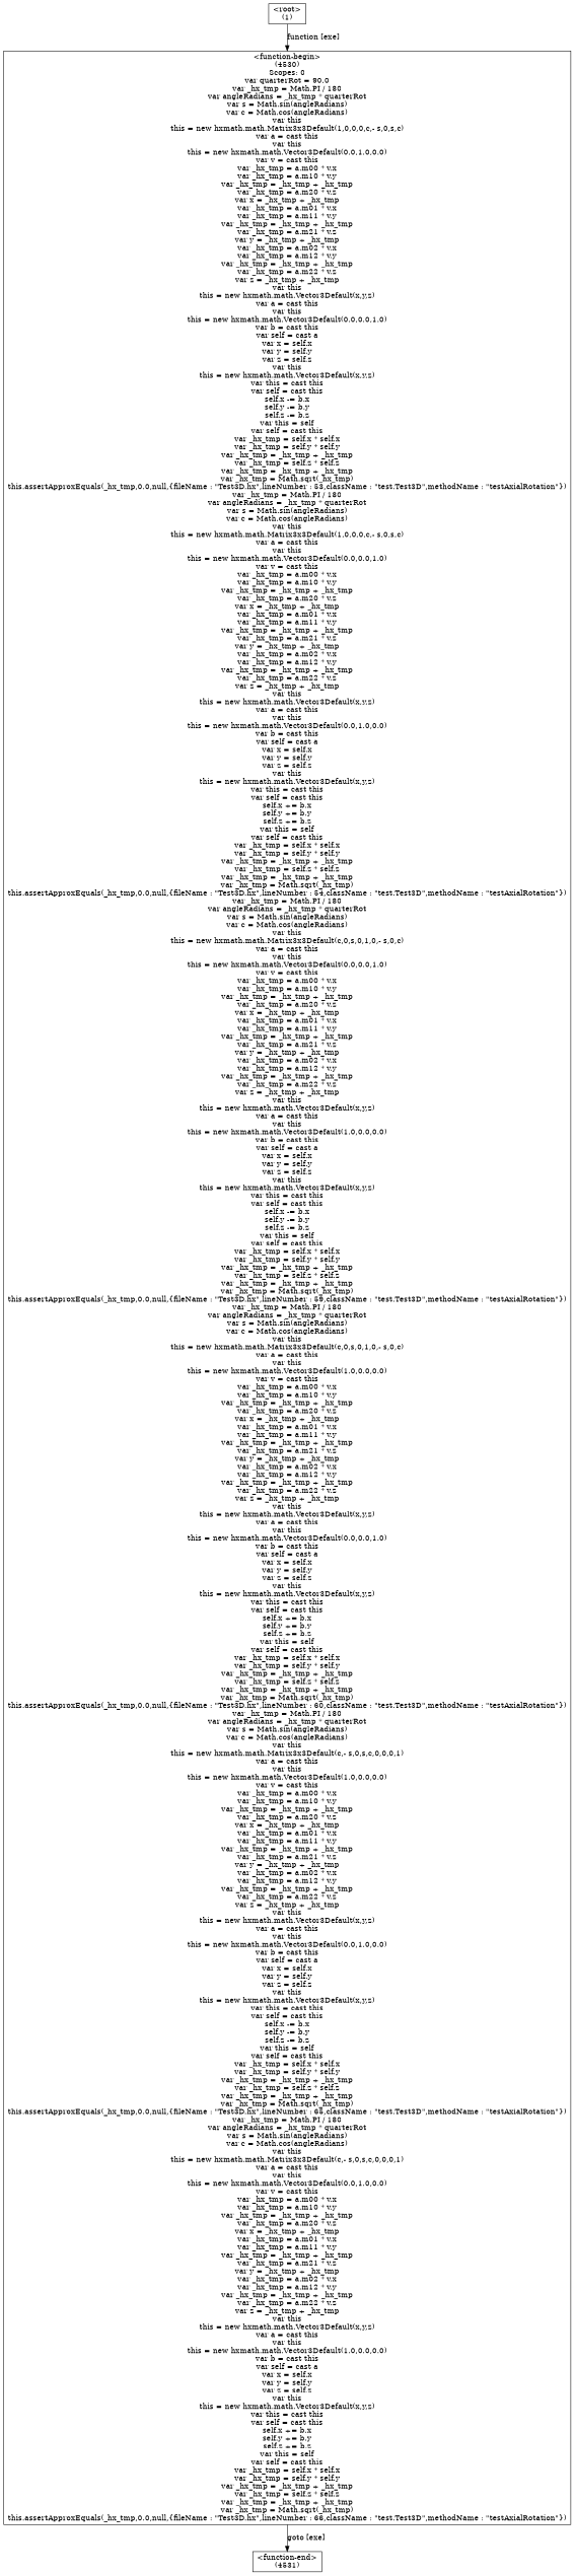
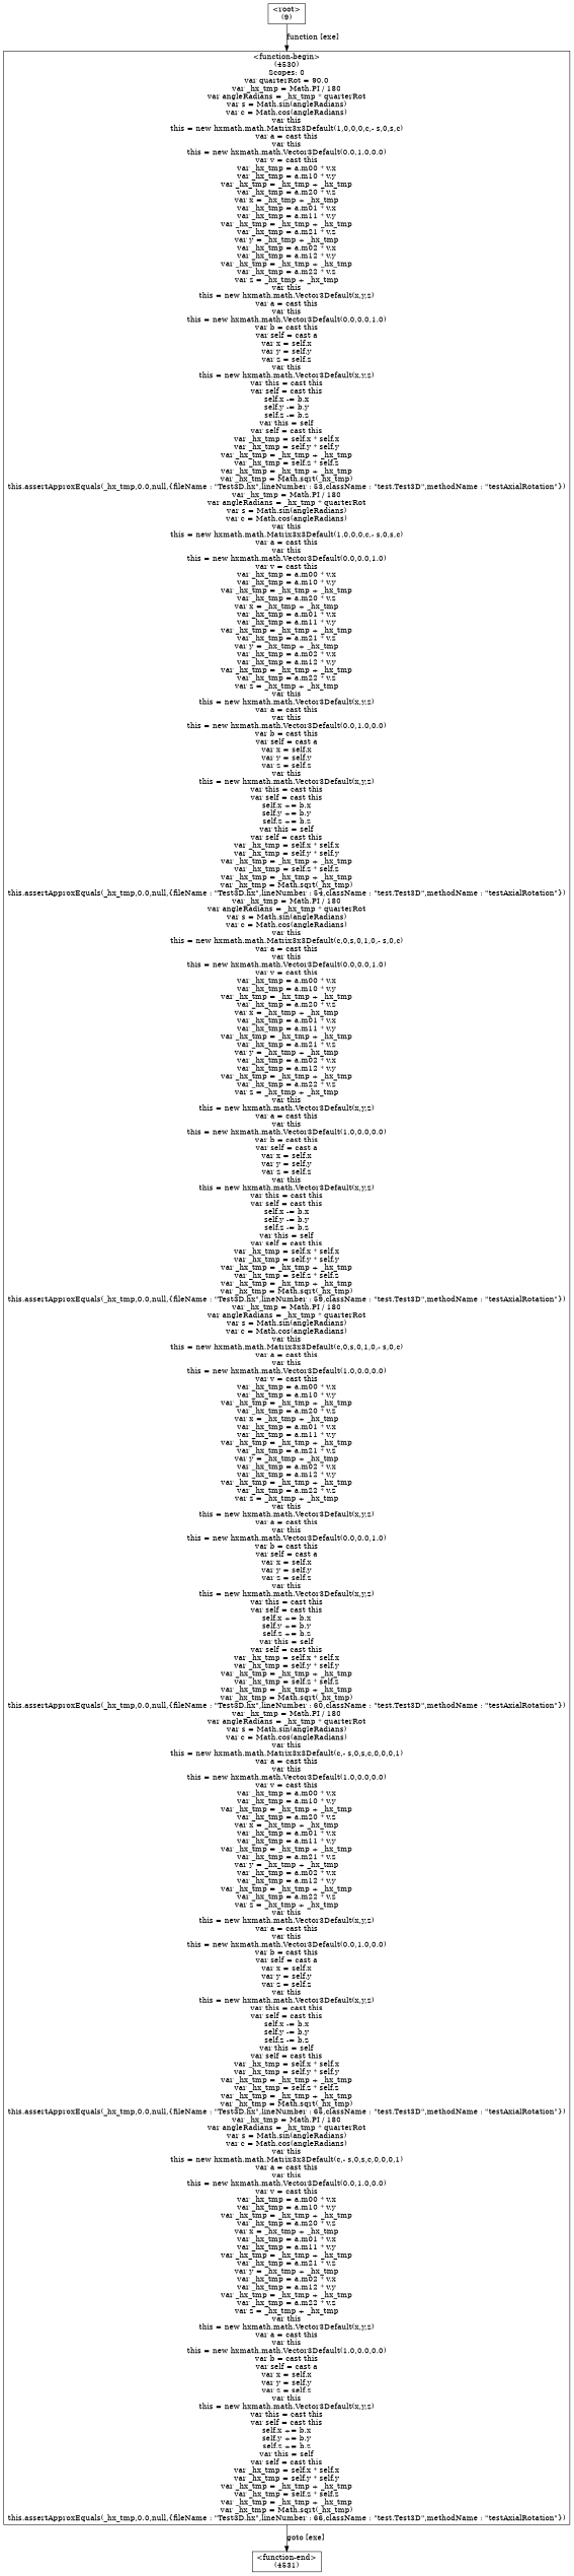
  digraph {
    node [shape=box]
    n1 [label="<function-end>\n(4531)"]
    n2 [label="<function-begin>\n(4530)\nScopes: 0\nvar quarterRot = 90.0\nvar _hx_tmp = Math.PI / 180\nvar angleRadians = _hx_tmp * quarterRot\nvar s = Math.sin(angleRadians)\nvar c = Math.cos(angleRadians)\nvar this\nthis = new hxmath.math.Matrix3x3Default(1,0,0,0,c,- s,0,s,c)\nvar a = cast this\nvar this\nthis = new hxmath.math.Vector3Default(0.0,1.0,0.0)\nvar v = cast this\nvar _hx_tmp = a.m00 * v.x\nvar _hx_tmp = a.m10 * v.y\nvar _hx_tmp = _hx_tmp + _hx_tmp\nvar _hx_tmp = a.m20 * v.z\nvar x = _hx_tmp + _hx_tmp\nvar _hx_tmp = a.m01 * v.x\nvar _hx_tmp = a.m11 * v.y\nvar _hx_tmp = _hx_tmp + _hx_tmp\nvar _hx_tmp = a.m21 * v.z\nvar y = _hx_tmp + _hx_tmp\nvar _hx_tmp = a.m02 * v.x\nvar _hx_tmp = a.m12 * v.y\nvar _hx_tmp = _hx_tmp + _hx_tmp\nvar _hx_tmp = a.m22 * v.z\nvar z = _hx_tmp + _hx_tmp\nvar this\nthis = new hxmath.math.Vector3Default(x,y,z)\nvar a = cast this\nvar this\nthis = new hxmath.math.Vector3Default(0.0,0.0,1.0)\nvar b = cast this\nvar self = cast a\nvar x = self.x\nvar y = self.y\nvar z = self.z\nvar this\nthis = new hxmath.math.Vector3Default(x,y,z)\nvar this = cast this\nvar self = cast this\nself.x -= b.x\nself.y -= b.y\nself.z -= b.z\nvar this = self\nvar self = cast this\nvar _hx_tmp = self.x * self.x\nvar _hx_tmp = self.y * self.y\nvar _hx_tmp = _hx_tmp + _hx_tmp\nvar _hx_tmp = self.z * self.z\nvar _hx_tmp = _hx_tmp + _hx_tmp\nvar _hx_tmp = Math.sqrt(_hx_tmp)\nthis.assertApproxEquals(_hx_tmp,0.0,null,{fileName : \"Test3D.hx\",lineNumber : 53,className : \"test.Test3D\",methodName : \"testAxialRotation\"})\nvar _hx_tmp = Math.PI / 180\nvar angleRadians = _hx_tmp * quarterRot\nvar s = Math.sin(angleRadians)\nvar c = Math.cos(angleRadians)\nvar this\nthis = new hxmath.math.Matrix3x3Default(1,0,0,0,c,- s,0,s,c)\nvar a = cast this\nvar this\nthis = new hxmath.math.Vector3Default(0.0,0.0,1.0)\nvar v = cast this\nvar _hx_tmp = a.m00 * v.x\nvar _hx_tmp = a.m10 * v.y\nvar _hx_tmp = _hx_tmp + _hx_tmp\nvar _hx_tmp = a.m20 * v.z\nvar x = _hx_tmp + _hx_tmp\nvar _hx_tmp = a.m01 * v.x\nvar _hx_tmp = a.m11 * v.y\nvar _hx_tmp = _hx_tmp + _hx_tmp\nvar _hx_tmp = a.m21 * v.z\nvar y = _hx_tmp + _hx_tmp\nvar _hx_tmp = a.m02 * v.x\nvar _hx_tmp = a.m12 * v.y\nvar _hx_tmp = _hx_tmp + _hx_tmp\nvar _hx_tmp = a.m22 * v.z\nvar z = _hx_tmp + _hx_tmp\nvar this\nthis = new hxmath.math.Vector3Default(x,y,z)\nvar a = cast this\nvar this\nthis = new hxmath.math.Vector3Default(0.0,1.0,0.0)\nvar b = cast this\nvar self = cast a\nvar x = self.x\nvar y = self.y\nvar z = self.z\nvar this\nthis = new hxmath.math.Vector3Default(x,y,z)\nvar this = cast this\nvar self = cast this\nself.x += b.x\nself.y += b.y\nself.z += b.z\nvar this = self\nvar self = cast this\nvar _hx_tmp = self.x * self.x\nvar _hx_tmp = self.y * self.y\nvar _hx_tmp = _hx_tmp + _hx_tmp\nvar _hx_tmp = self.z * self.z\nvar _hx_tmp = _hx_tmp + _hx_tmp\nvar _hx_tmp = Math.sqrt(_hx_tmp)\nthis.assertApproxEquals(_hx_tmp,0.0,null,{fileName : \"Test3D.hx\",lineNumber : 54,className : \"test.Test3D\",methodName : \"testAxialRotation\"})\nvar _hx_tmp = Math.PI / 180\nvar angleRadians = _hx_tmp * quarterRot\nvar s = Math.sin(angleRadians)\nvar c = Math.cos(angleRadians)\nvar this\nthis = new hxmath.math.Matrix3x3Default(c,0,s,0,1,0,- s,0,c)\nvar a = cast this\nvar this\nthis = new hxmath.math.Vector3Default(0.0,0.0,1.0)\nvar v = cast this\nvar _hx_tmp = a.m00 * v.x\nvar _hx_tmp = a.m10 * v.y\nvar _hx_tmp = _hx_tmp + _hx_tmp\nvar _hx_tmp = a.m20 * v.z\nvar x = _hx_tmp + _hx_tmp\nvar _hx_tmp = a.m01 * v.x\nvar _hx_tmp = a.m11 * v.y\nvar _hx_tmp = _hx_tmp + _hx_tmp\nvar _hx_tmp = a.m21 * v.z\nvar y = _hx_tmp + _hx_tmp\nvar _hx_tmp = a.m02 * v.x\nvar _hx_tmp = a.m12 * v.y\nvar _hx_tmp = _hx_tmp + _hx_tmp\nvar _hx_tmp = a.m22 * v.z\nvar z = _hx_tmp + _hx_tmp\nvar this\nthis = new hxmath.math.Vector3Default(x,y,z)\nvar a = cast this\nvar this\nthis = new hxmath.math.Vector3Default(1.0,0.0,0.0)\nvar b = cast this\nvar self = cast a\nvar x = self.x\nvar y = self.y\nvar z = self.z\nvar this\nthis = new hxmath.math.Vector3Default(x,y,z)\nvar this = cast this\nvar self = cast this\nself.x -= b.x\nself.y -= b.y\nself.z -= b.z\nvar this = self\nvar self = cast this\nvar _hx_tmp = self.x * self.x\nvar _hx_tmp = self.y * self.y\nvar _hx_tmp = _hx_tmp + _hx_tmp\nvar _hx_tmp = self.z * self.z\nvar _hx_tmp = _hx_tmp + _hx_tmp\nvar _hx_tmp = Math.sqrt(_hx_tmp)\nthis.assertApproxEquals(_hx_tmp,0.0,null,{fileName : \"Test3D.hx\",lineNumber : 59,className : \"test.Test3D\",methodName : \"testAxialRotation\"})\nvar _hx_tmp = Math.PI / 180\nvar angleRadians = _hx_tmp * quarterRot\nvar s = Math.sin(angleRadians)\nvar c = Math.cos(angleRadians)\nvar this\nthis = new hxmath.math.Matrix3x3Default(c,0,s,0,1,0,- s,0,c)\nvar a = cast this\nvar this\nthis = new hxmath.math.Vector3Default(1.0,0.0,0.0)\nvar v = cast this\nvar _hx_tmp = a.m00 * v.x\nvar _hx_tmp = a.m10 * v.y\nvar _hx_tmp = _hx_tmp + _hx_tmp\nvar _hx_tmp = a.m20 * v.z\nvar x = _hx_tmp + _hx_tmp\nvar _hx_tmp = a.m01 * v.x\nvar _hx_tmp = a.m11 * v.y\nvar _hx_tmp = _hx_tmp + _hx_tmp\nvar _hx_tmp = a.m21 * v.z\nvar y = _hx_tmp + _hx_tmp\nvar _hx_tmp = a.m02 * v.x\nvar _hx_tmp = a.m12 * v.y\nvar _hx_tmp = _hx_tmp + _hx_tmp\nvar _hx_tmp = a.m22 * v.z\nvar z = _hx_tmp + _hx_tmp\nvar this\nthis = new hxmath.math.Vector3Default(x,y,z)\nvar a = cast this\nvar this\nthis = new hxmath.math.Vector3Default(0.0,0.0,1.0)\nvar b = cast this\nvar self = cast a\nvar x = self.x\nvar y = self.y\nvar z = self.z\nvar this\nthis = new hxmath.math.Vector3Default(x,y,z)\nvar this = cast this\nvar self = cast this\nself.x += b.x\nself.y += b.y\nself.z += b.z\nvar this = self\nvar self = cast this\nvar _hx_tmp = self.x * self.x\nvar _hx_tmp = self.y * self.y\nvar _hx_tmp = _hx_tmp + _hx_tmp\nvar _hx_tmp = self.z * self.z\nvar _hx_tmp = _hx_tmp + _hx_tmp\nvar _hx_tmp = Math.sqrt(_hx_tmp)\nthis.assertApproxEquals(_hx_tmp,0.0,null,{fileName : \"Test3D.hx\",lineNumber : 60,className : \"test.Test3D\",methodName : \"testAxialRotation\"})\nvar _hx_tmp = Math.PI / 180\nvar angleRadians = _hx_tmp * quarterRot\nvar s = Math.sin(angleRadians)\nvar c = Math.cos(angleRadians)\nvar this\nthis = new hxmath.math.Matrix3x3Default(c,- s,0,s,c,0,0,0,1)\nvar a = cast this\nvar this\nthis = new hxmath.math.Vector3Default(1.0,0.0,0.0)\nvar v = cast this\nvar _hx_tmp = a.m00 * v.x\nvar _hx_tmp = a.m10 * v.y\nvar _hx_tmp = _hx_tmp + _hx_tmp\nvar _hx_tmp = a.m20 * v.z\nvar x = _hx_tmp + _hx_tmp\nvar _hx_tmp = a.m01 * v.x\nvar _hx_tmp = a.m11 * v.y\nvar _hx_tmp = _hx_tmp + _hx_tmp\nvar _hx_tmp = a.m21 * v.z\nvar y = _hx_tmp + _hx_tmp\nvar _hx_tmp = a.m02 * v.x\nvar _hx_tmp = a.m12 * v.y\nvar _hx_tmp = _hx_tmp + _hx_tmp\nvar _hx_tmp = a.m22 * v.z\nvar z = _hx_tmp + _hx_tmp\nvar this\nthis = new hxmath.math.Vector3Default(x,y,z)\nvar a = cast this\nvar this\nthis = new hxmath.math.Vector3Default(0.0,1.0,0.0)\nvar b = cast this\nvar self = cast a\nvar x = self.x\nvar y = self.y\nvar z = self.z\nvar this\nthis = new hxmath.math.Vector3Default(x,y,z)\nvar this = cast this\nvar self = cast this\nself.x -= b.x\nself.y -= b.y\nself.z -= b.z\nvar this = self\nvar self = cast this\nvar _hx_tmp = self.x * self.x\nvar _hx_tmp = self.y * self.y\nvar _hx_tmp = _hx_tmp + _hx_tmp\nvar _hx_tmp = self.z * self.z\nvar _hx_tmp = _hx_tmp + _hx_tmp\nvar _hx_tmp = Math.sqrt(_hx_tmp)\nthis.assertApproxEquals(_hx_tmp,0.0,null,{fileName : \"Test3D.hx\",lineNumber : 65,className : \"test.Test3D\",methodName : \"testAxialRotation\"})\nvar _hx_tmp = Math.PI / 180\nvar angleRadians = _hx_tmp * quarterRot\nvar s = Math.sin(angleRadians)\nvar c = Math.cos(angleRadians)\nvar this\nthis = new hxmath.math.Matrix3x3Default(c,- s,0,s,c,0,0,0,1)\nvar a = cast this\nvar this\nthis = new hxmath.math.Vector3Default(0.0,1.0,0.0)\nvar v = cast this\nvar _hx_tmp = a.m00 * v.x\nvar _hx_tmp = a.m10 * v.y\nvar _hx_tmp = _hx_tmp + _hx_tmp\nvar _hx_tmp = a.m20 * v.z\nvar x = _hx_tmp + _hx_tmp\nvar _hx_tmp = a.m01 * v.x\nvar _hx_tmp = a.m11 * v.y\nvar _hx_tmp = _hx_tmp + _hx_tmp\nvar _hx_tmp = a.m21 * v.z\nvar y = _hx_tmp + _hx_tmp\nvar _hx_tmp = a.m02 * v.x\nvar _hx_tmp = a.m12 * v.y\nvar _hx_tmp = _hx_tmp + _hx_tmp\nvar _hx_tmp = a.m22 * v.z\nvar z = _hx_tmp + _hx_tmp\nvar this\nthis = new hxmath.math.Vector3Default(x,y,z)\nvar a = cast this\nvar this\nthis = new hxmath.math.Vector3Default(1.0,0.0,0.0)\nvar b = cast this\nvar self = cast a\nvar x = self.x\nvar y = self.y\nvar z = self.z\nvar this\nthis = new hxmath.math.Vector3Default(x,y,z)\nvar this = cast this\nvar self = cast this\nself.x += b.x\nself.y += b.y\nself.z += b.z\nvar this = self\nvar self = cast this\nvar _hx_tmp = self.x * self.x\nvar _hx_tmp = self.y * self.y\nvar _hx_tmp = _hx_tmp + _hx_tmp\nvar _hx_tmp = self.z * self.z\nvar _hx_tmp = _hx_tmp + _hx_tmp\nvar _hx_tmp = Math.sqrt(_hx_tmp)\nthis.assertApproxEquals(_hx_tmp,0.0,null,{fileName : \"Test3D.hx\",lineNumber : 66,className : \"test.Test3D\",methodName : \"testAxialRotation\"})"]
-   n3 [label="<root>\n(1)"]
+   n3 [label="<root>\n(9)"]
    n2 -> n1 [label="goto [exe]"]
    n3 -> n2 [label="function [exe]"]
  }
